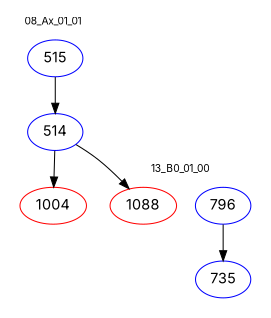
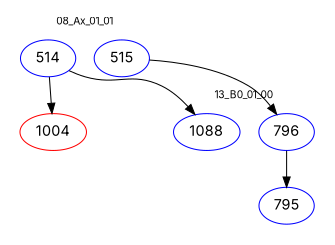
  digraph {
    fontname=Inter
    node [color=blue fontname=Inter]
    edge [color=black fontname=Inter]
    n1 [label=515]
    n2 [label=514]
    n3 [color=red label=1004]
    n4 [label=796]
-   n5 [label=735]
-   n6 [color=red label=1088]
+   n5 [label=795]
+   n6 [label=1088]
    subgraph cluster_1 {
      color=white
      fontsize=10
      label="08_Ax_01_01"
      n1
      n2
      n3
    }
    subgraph cluster_2 {
      color=white
      fontsize=10
      label="13_B0_01_00"
      n4
      n5
      n6
    }
-   n1 -> n2
+   n1 -> n4
    n2 -> n3
    n2 -> n6
    n4 -> n5
  }
